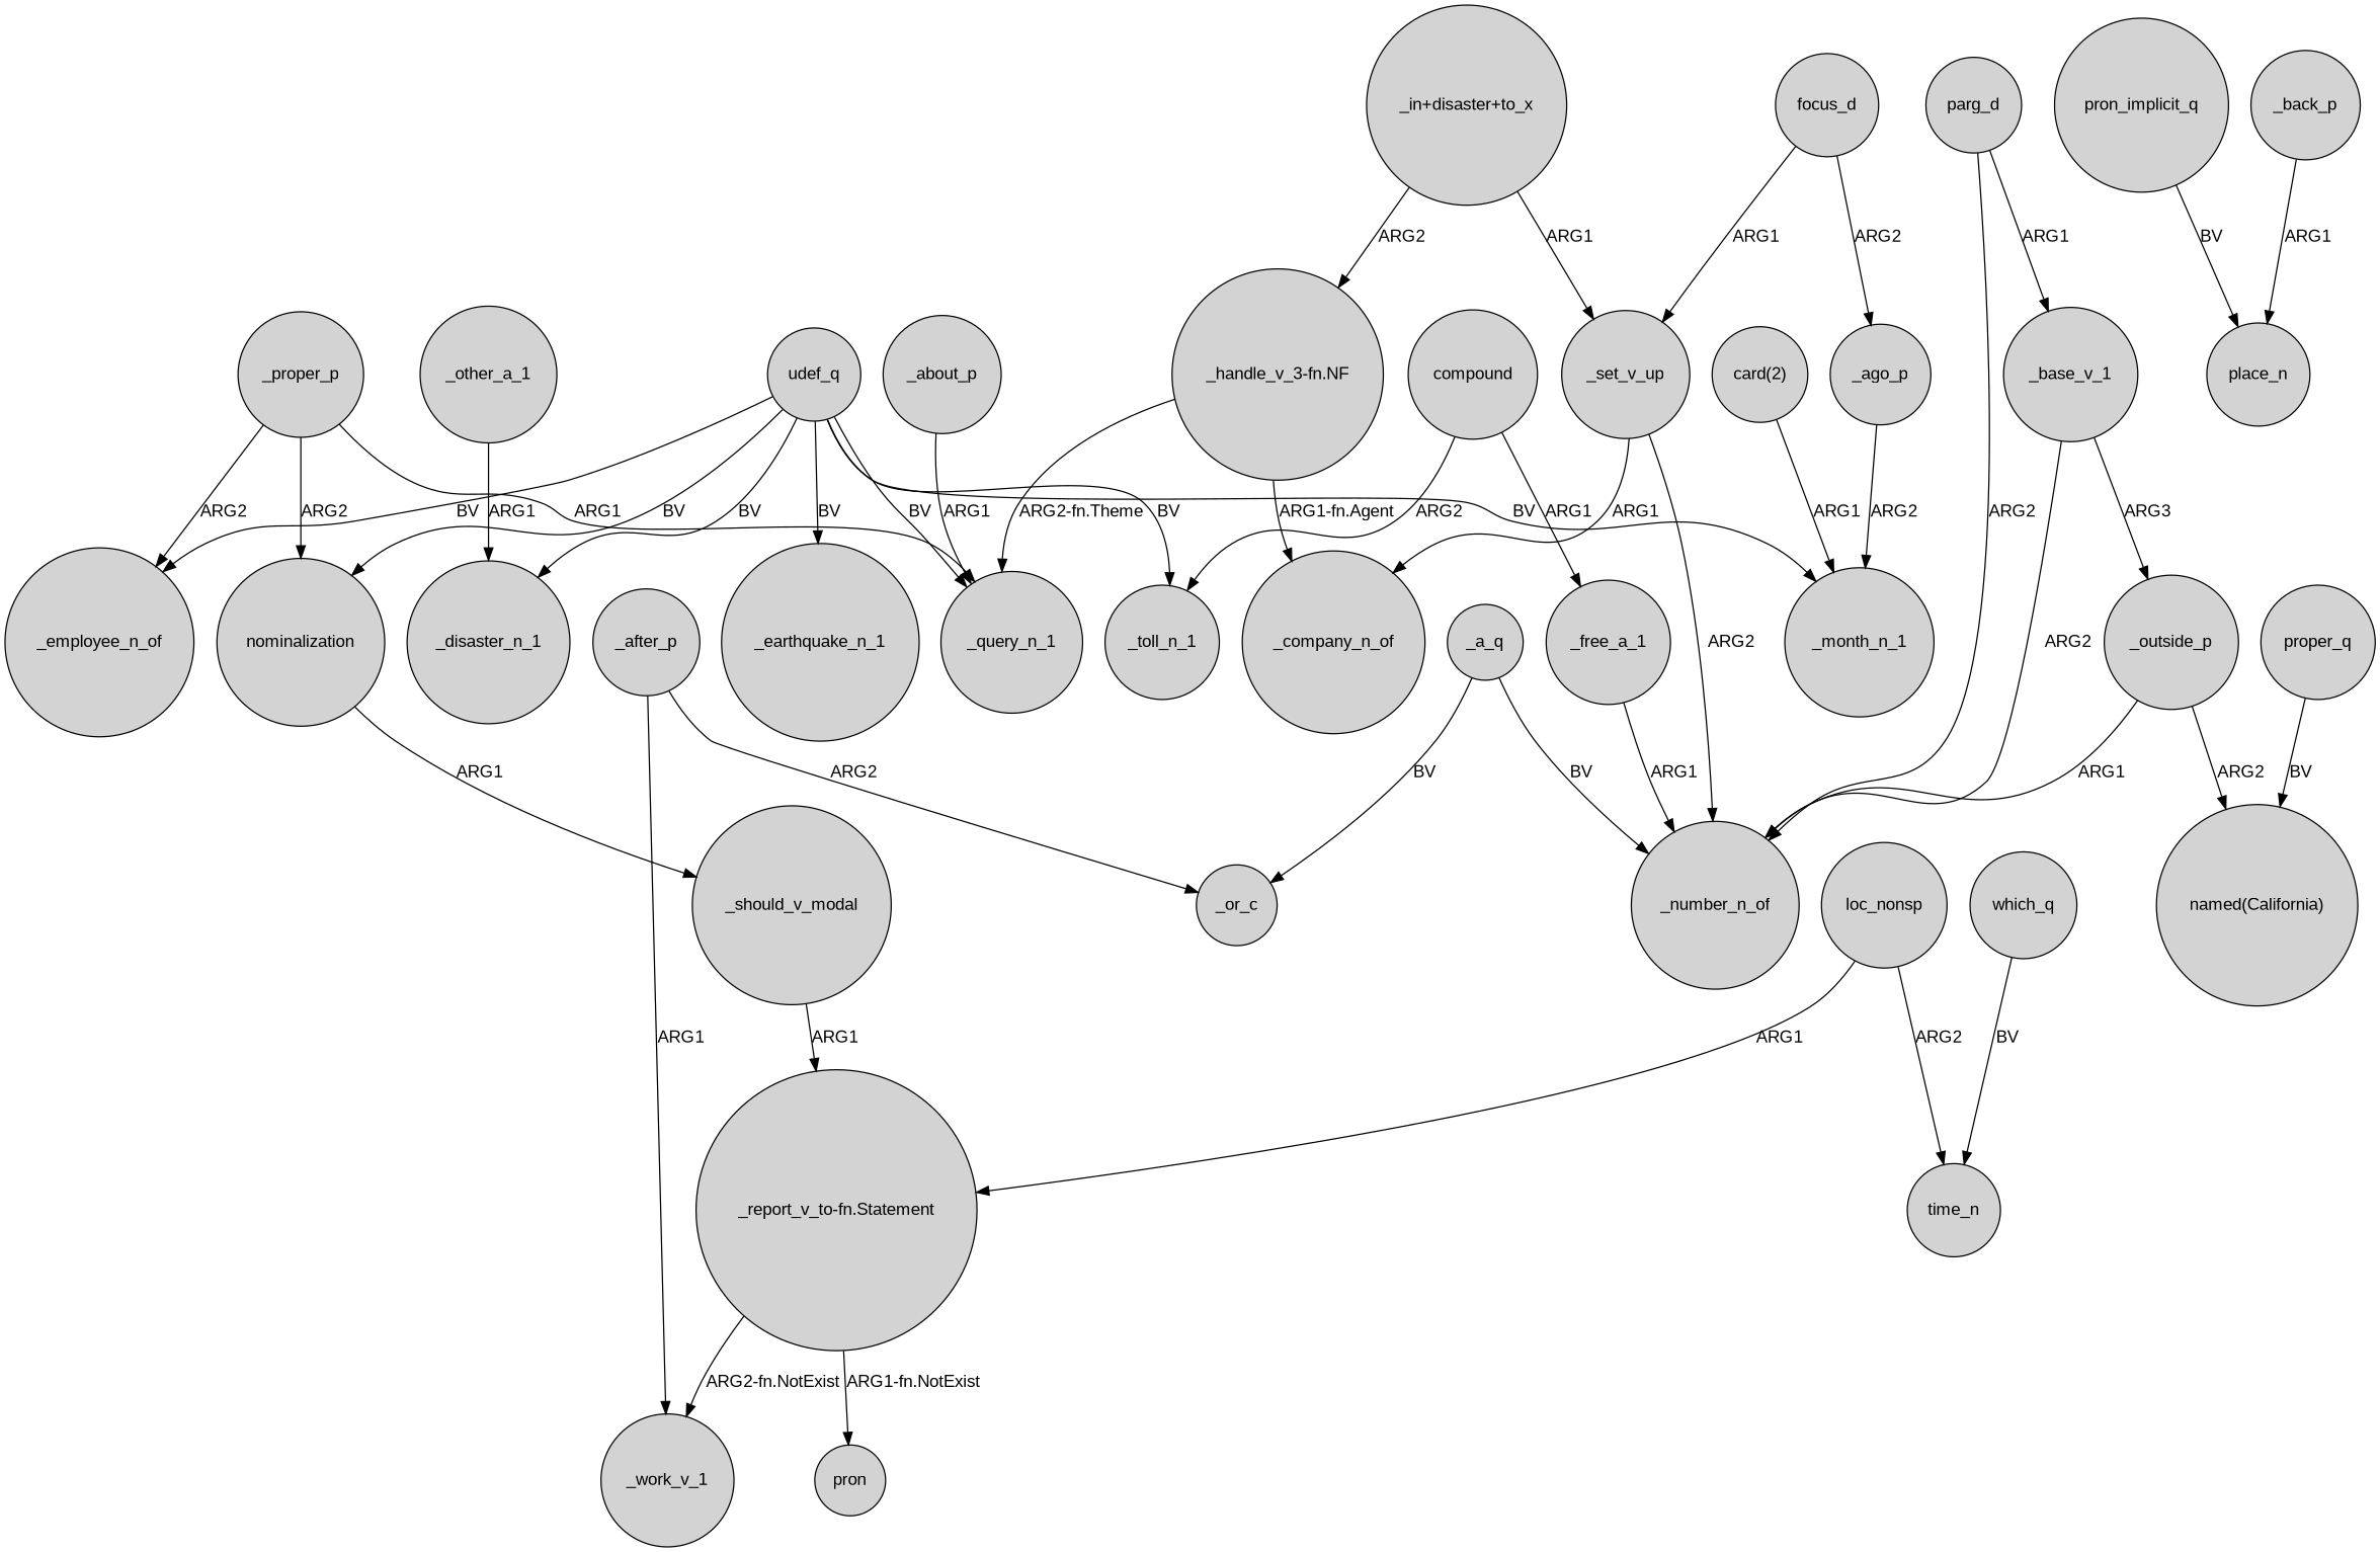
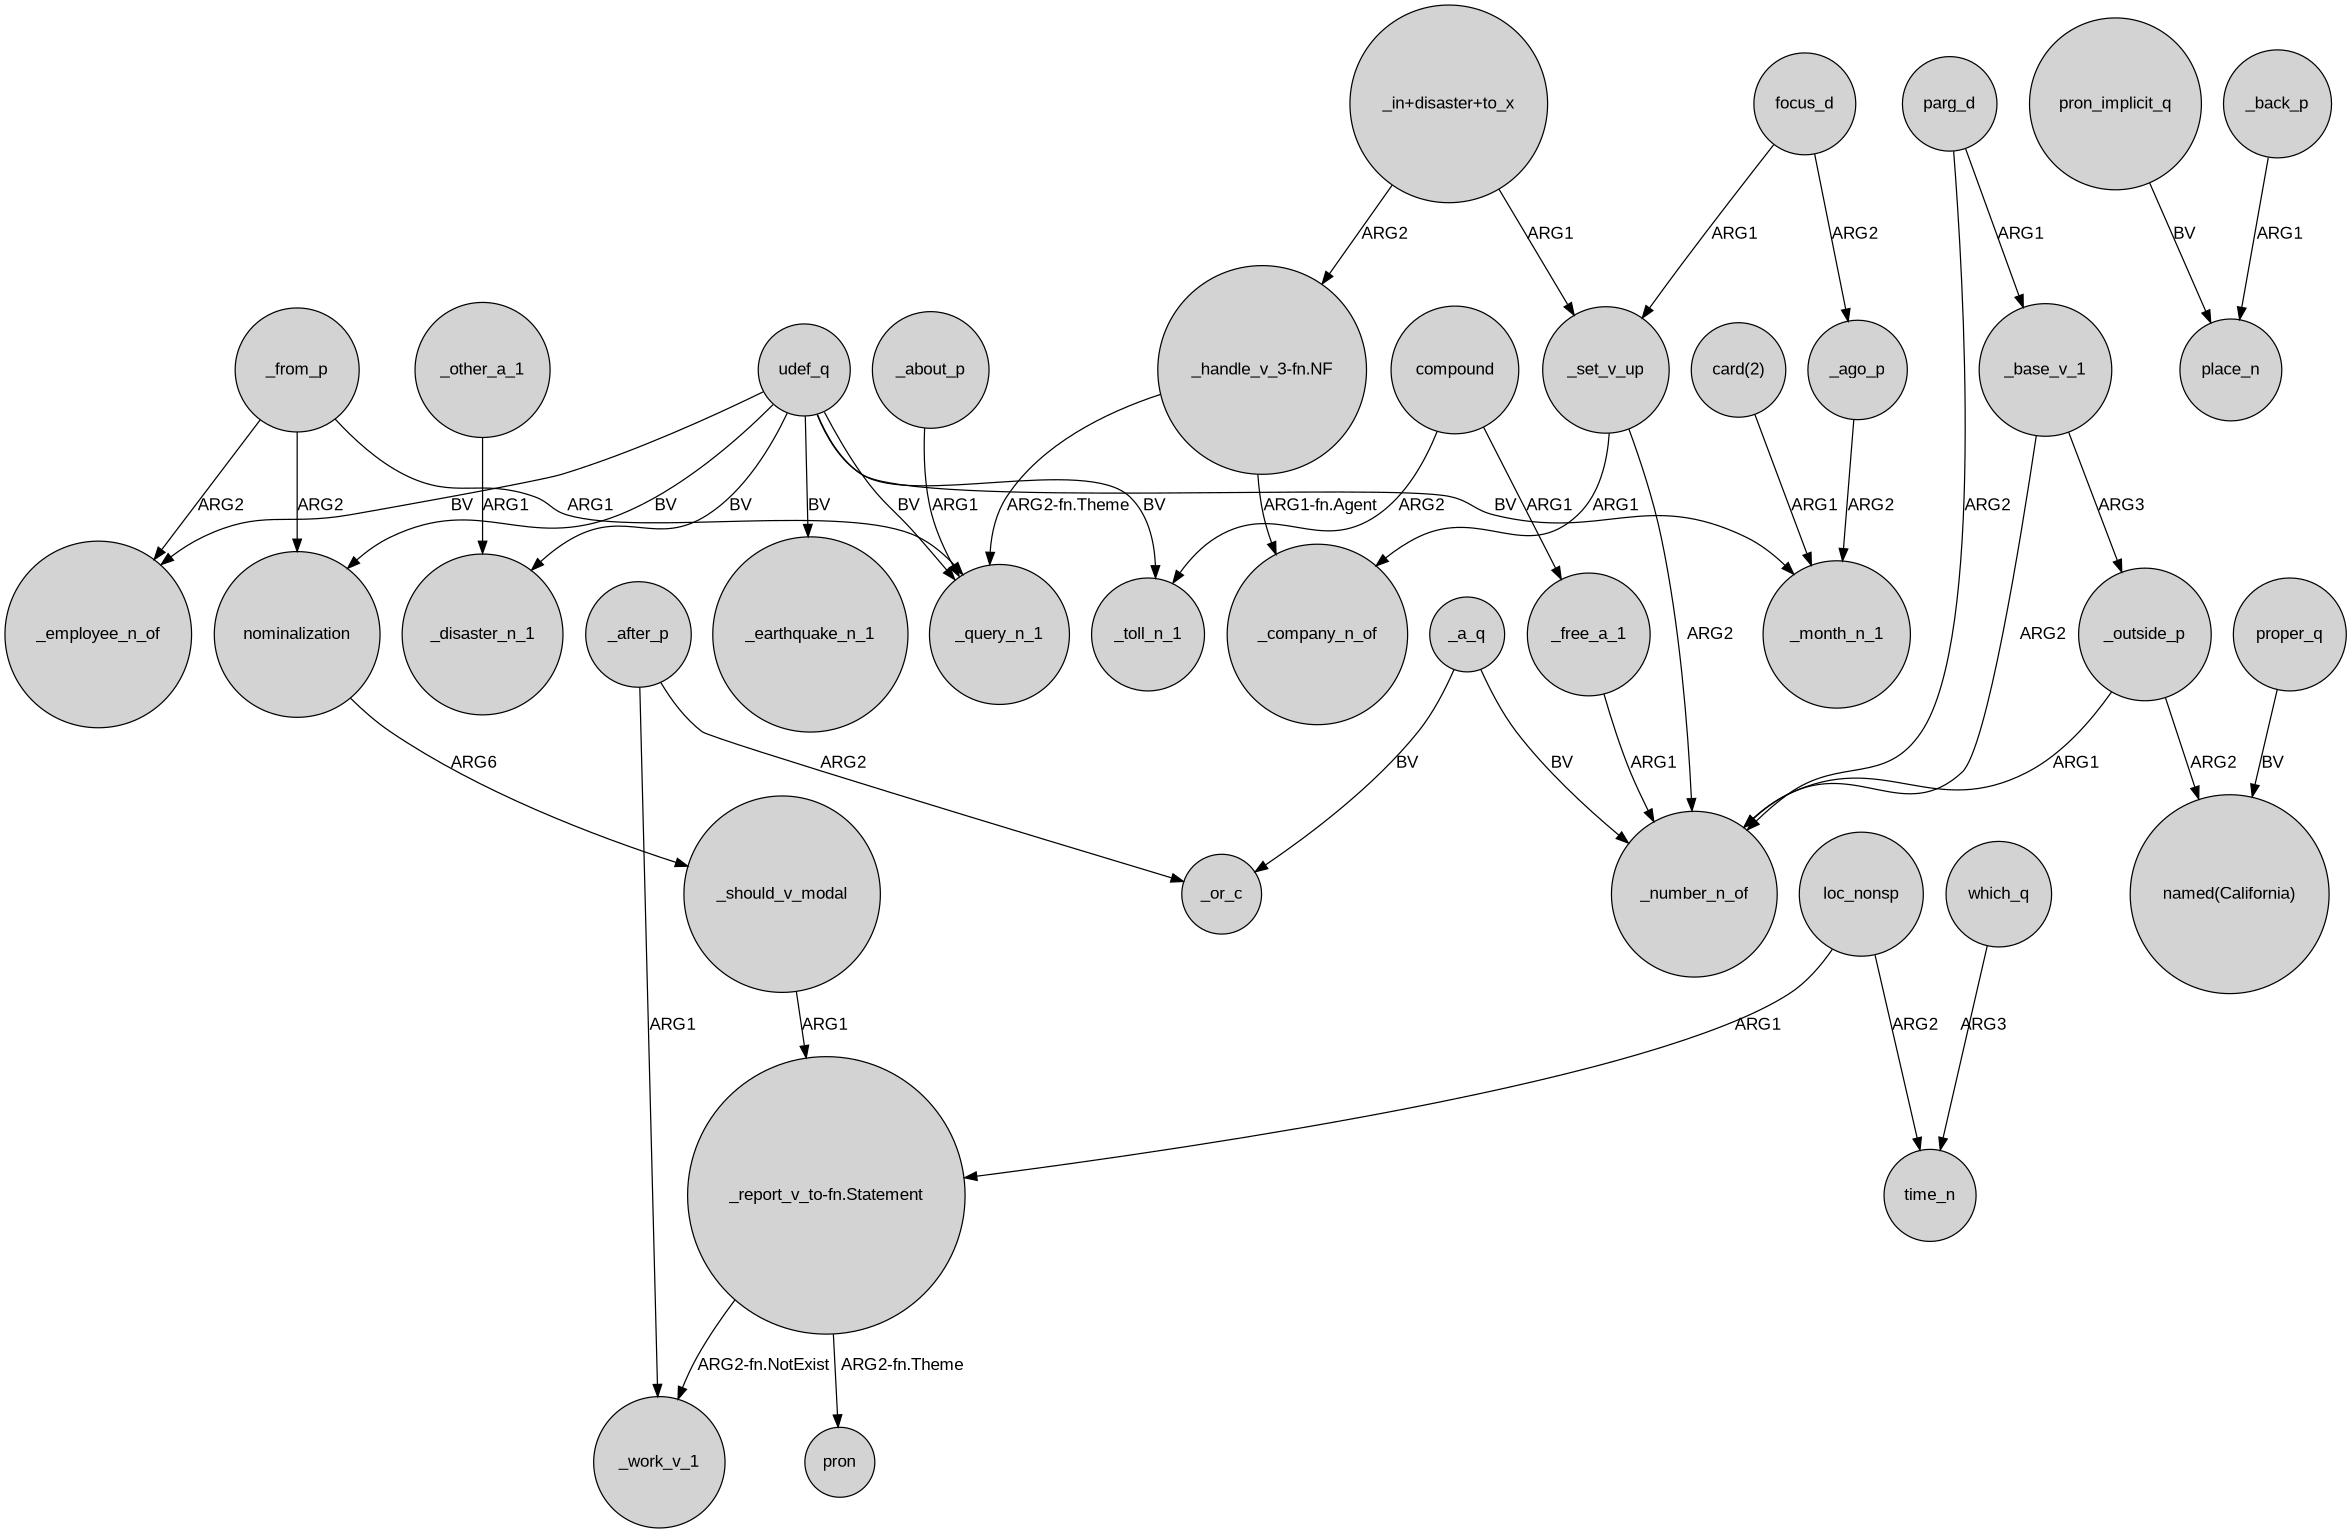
  digraph {
    fontname="Liberation Sans"
    node [fontname="Liberation Sans" shape=circle style=filled]
    edge [fontname="Liberation Sans"]
    _set_v_up
    _number_n_of
    _company_n_of
-   _from_p [label=_proper_p]
+   _from_p
    _employee_n_of
    _query_n_1
    nominalization
    "card(2)"
    _month_n_1
    udef_q
    _disaster_n_1
    _toll_n_1
    _earthquake_n_1
    _should_v_modal
    _a_q
    _or_c
    compound
    _free_a_1
    "_report_v_to-fn.Statement"
    pron
    _work_v_1
    _about_p
    _outside_p
    "named(California)"
    n25 [label="_in+disaster+to_x"]
    n26 [label="_handle_v_3-fn.NF"]
    _base_v_1
    proper_q
    which_q
    time_n
    n31 [label=pron_implicit_q]
    place_n
    loc_nonsp
    focus_d
    _ago_p
    parg_d
    _back_p
    _after_p
    _other_a_1
    _set_v_up -> _number_n_of [label=ARG2]
    _set_v_up -> _company_n_of [label=ARG1]
    _from_p -> _employee_n_of [label=ARG2]
    _from_p -> _query_n_1 [label=ARG1]
    _from_p -> nominalization [label=ARG2]
-   nominalization -> _should_v_modal [label=ARG1]
+   nominalization -> _should_v_modal [label=ARG6]
    "card(2)" -> _month_n_1 [label=ARG1]
    udef_q -> _employee_n_of [label=BV]
    udef_q -> _query_n_1 [label=BV]
    udef_q -> nominalization [label=BV]
    udef_q -> _month_n_1 [label=BV]
    udef_q -> _disaster_n_1 [label=BV]
    udef_q -> _toll_n_1 [label=BV]
    udef_q -> _earthquake_n_1 [label=BV]
    _should_v_modal -> "_report_v_to-fn.Statement" [label=ARG1]
    _a_q -> _number_n_of [label=BV]
    _a_q -> _or_c [label=BV]
    compound -> _toll_n_1 [label=ARG2]
    compound -> _free_a_1 [label=ARG1]
    _free_a_1 -> _number_n_of [label=ARG1]
-   "_report_v_to-fn.Statement" -> pron [label="ARG1-fn.NotExist"]
+   "_report_v_to-fn.Statement" -> pron [label="ARG2-fn.Theme"]
    "_report_v_to-fn.Statement" -> _work_v_1 [label="ARG2-fn.NotExist"]
    _about_p -> _query_n_1 [label=ARG1]
    _outside_p -> _number_n_of [label=ARG1]
    _outside_p -> "named(California)" [label=ARG2]
    n25 -> _set_v_up [label=ARG1]
    n25 -> n26 [label=ARG2]
    n26 -> _company_n_of [label="ARG1-fn.Agent"]
    n26 -> _query_n_1 [label="ARG2-fn.Theme"]
    _base_v_1 -> _number_n_of [label=ARG2]
    _base_v_1 -> _outside_p [label=ARG3]
    proper_q -> "named(California)" [label=BV]
-   which_q -> time_n [label=BV]
+   which_q -> time_n [label=ARG3]
    n31 -> place_n [label=BV]
    loc_nonsp -> "_report_v_to-fn.Statement" [label=ARG1]
    loc_nonsp -> time_n [label=ARG2]
    focus_d -> _set_v_up [label=ARG1]
    focus_d -> _ago_p [label=ARG2]
    _ago_p -> _month_n_1 [label=ARG2]
    parg_d -> _number_n_of [label=ARG2]
    parg_d -> _base_v_1 [label=ARG1]
    _back_p -> place_n [label=ARG1]
    _after_p -> _or_c [label=ARG2]
    _after_p -> _work_v_1 [label=ARG1]
    _other_a_1 -> _disaster_n_1 [label=ARG1]
  }
